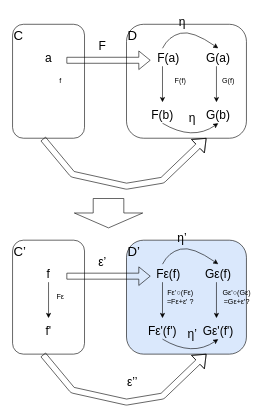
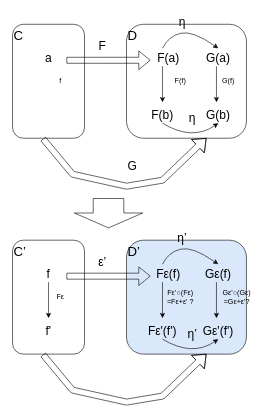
  <mxCell id="0" />
  <mxCell id="1" parent="0" />
  <mxCell id="2" value="&lt;font style=&quot;font-size: 22px;&quot;&gt;C&lt;/font&gt;" style="rounded=1;whiteSpace=wrap;html=1;align=left;verticalAlign=top;" parent="1" vertex="1"><mxGeometry x="20" y="40" width="120" height="190" as="geometry" /></mxCell>
  <mxCell id="3" value="D" style="rounded=1;whiteSpace=wrap;html=1;align=left;verticalAlign=top;fontSize=22;" parent="1" vertex="1"><mxGeometry x="210" y="40" width="200" height="190" as="geometry" /></mxCell>
  <mxCell id="4" value="" style="shape=flexArrow;endArrow=classic;html=1;entryX=0.25;entryY=0.263;entryDx=0;entryDy=0;entryPerimeter=0;" parent="1" edge="1"><mxGeometry width="50" height="50" relative="1" as="geometry"><mxPoint x="110" y="100.03" as="sourcePoint" /><mxPoint x="250" y="100" as="targetPoint" /></mxGeometry></mxCell>
  <mxCell id="5" value="&lt;font style=&quot;font-size: 20px;&quot;&gt;a&lt;/font&gt;" style="text;html=1;align=center;verticalAlign=middle;whiteSpace=wrap;rounded=0;" parent="1" vertex="1"><mxGeometry x="50" y="80" width="60" height="30" as="geometry" /></mxCell>
  <mxCell id="6" value="F" style="text;html=1;align=center;verticalAlign=middle;whiteSpace=wrap;rounded=0;fontSize=20;" parent="1" vertex="1"><mxGeometry x="140" y="60" width="60" height="30" as="geometry" /></mxCell>
+ <mxCell id="7" value="&lt;font style=&quot;font-size: 20px;&quot;&gt;G&lt;/font&gt;" style="text;html=1;align=center;verticalAlign=middle;whiteSpace=wrap;rounded=0;" parent="1" vertex="1"><mxGeometry x="190" y="260" width="60" height="30" as="geometry" /></mxCell>
  <mxCell id="8" value="f" style="text;html=1;align=center;verticalAlign=middle;whiteSpace=wrap;rounded=0;" parent="1" vertex="1"><mxGeometry x="70" y="120" width="60" height="30" as="geometry" /></mxCell>
  <mxCell id="9" value="" style="endArrow=classic;html=1;entryX=0.5;entryY=0.684;entryDx=0;entryDy=0;entryPerimeter=0;" parent="1" edge="1"><mxGeometry width="50" height="50" relative="1" as="geometry"><mxPoint x="270" y="110" as="sourcePoint" /><mxPoint x="270" y="170" as="targetPoint" /></mxGeometry></mxCell>
  <mxCell id="10" value="&lt;font style=&quot;font-size: 20px;&quot;&gt;F(a)&lt;/font&gt;" style="text;html=1;align=center;verticalAlign=middle;whiteSpace=wrap;rounded=0;" parent="1" vertex="1"><mxGeometry x="250" y="80" width="60" height="30" as="geometry" /></mxCell>
  <mxCell id="11" value="&lt;font style=&quot;font-size: 20px;&quot;&gt;F(b)&lt;/font&gt;" style="text;html=1;align=center;verticalAlign=middle;whiteSpace=wrap;rounded=0;" parent="1" vertex="1"><mxGeometry x="240" y="175" width="60" height="30" as="geometry" /></mxCell>
  <mxCell id="12" value="F(f)" style="text;html=1;align=center;verticalAlign=middle;whiteSpace=wrap;rounded=0;" parent="1" vertex="1"><mxGeometry x="270" y="120" width="60" height="30" as="geometry" /></mxCell>
  <mxCell id="13" value="G(f)" style="text;html=1;align=center;verticalAlign=middle;whiteSpace=wrap;rounded=0;" parent="1" vertex="1"><mxGeometry x="350" y="120" width="60" height="30" as="geometry" /></mxCell>
  <mxCell id="14" value="" style="endArrow=classic;html=1;entryX=0.5;entryY=0.684;entryDx=0;entryDy=0;entryPerimeter=0;" parent="1" edge="1"><mxGeometry width="50" height="50" relative="1" as="geometry"><mxPoint x="360" y="110" as="sourcePoint" /><mxPoint x="360" y="170" as="targetPoint" /></mxGeometry></mxCell>
  <mxCell id="15" value="&lt;font style=&quot;font-size: 20px;&quot;&gt;G(b)&lt;/font&gt;" style="text;html=1;align=center;verticalAlign=middle;whiteSpace=wrap;rounded=0;" parent="1" vertex="1"><mxGeometry x="333" y="175" width="60" height="30" as="geometry" /></mxCell>
  <mxCell id="16" value="" style="curved=1;endArrow=classic;html=1;exitX=0.424;exitY=1.005;exitDx=0;exitDy=0;exitPerimeter=0;entryX=0.666;entryY=0.999;entryDx=0;entryDy=0;entryPerimeter=0;shape=flexArrow;" parent="1" source="2" target="3" edge="1"><mxGeometry width="50" height="50" relative="1" as="geometry"><mxPoint x="110" y="370" as="sourcePoint" /><mxPoint x="160" y="320" as="targetPoint" /><Array as="points"><mxPoint x="120" y="290" /><mxPoint x="210" y="310" /><mxPoint x="270" y="300" /></Array></mxGeometry></mxCell>
  <mxCell id="17" value="&lt;font style=&quot;font-size: 20px;&quot;&gt;G(a)&lt;/font&gt;" style="text;html=1;align=center;verticalAlign=middle;whiteSpace=wrap;rounded=0;" parent="1" vertex="1"><mxGeometry x="333" y="80" width="60" height="30" as="geometry" /></mxCell>
  <mxCell id="18" value="" style="curved=1;endArrow=classic;html=1;entryX=0.5;entryY=0;entryDx=0;entryDy=0;" parent="1" target="17" edge="1"><mxGeometry width="50" height="50" relative="1" as="geometry"><mxPoint x="270" y="80" as="sourcePoint" /><mxPoint x="320" y="30" as="targetPoint" /><Array as="points"><mxPoint x="280" y="60" /><mxPoint x="320" y="50" /></Array></mxGeometry></mxCell>
  <mxCell id="19" value="η" style="text;html=1;align=center;verticalAlign=middle;whiteSpace=wrap;rounded=0;fontSize=20;" parent="1" vertex="1"><mxGeometry x="273" y="20" width="60" height="30" as="geometry" /></mxCell>
  <mxCell id="20" value="" style="curved=1;endArrow=classic;html=1;entryX=0.5;entryY=0;entryDx=0;entryDy=0;" parent="1" edge="1"><mxGeometry width="50" height="50" relative="1" as="geometry"><mxPoint x="270" y="205" as="sourcePoint" /><mxPoint x="363" y="205" as="targetPoint" /><Array as="points"><mxPoint x="320" y="235" /></Array></mxGeometry></mxCell>
  <mxCell id="21" value="η" style="text;html=1;align=center;verticalAlign=middle;whiteSpace=wrap;rounded=0;fontSize=20;" parent="1" vertex="1"><mxGeometry x="290" y="180" width="60" height="30" as="geometry" /></mxCell>
  <mxCell id="22" value="&lt;font style=&quot;font-size: 22px;&quot;&gt;C’&lt;/font&gt;" style="rounded=1;whiteSpace=wrap;html=1;align=left;verticalAlign=top;" parent="1" vertex="1"><mxGeometry x="20" y="400" width="120" height="190" as="geometry" /></mxCell>
  <mxCell id="23" value="D’" style="rounded=1;whiteSpace=wrap;html=1;align=left;verticalAlign=top;fontSize=22;fillColor=#dae8fc;" parent="1" vertex="1"><mxGeometry x="210" y="400" width="200" height="190" as="geometry" /></mxCell>
  <mxCell id="24" value="" style="shape=flexArrow;endArrow=classic;html=1;entryX=0.25;entryY=0.263;entryDx=0;entryDy=0;entryPerimeter=0;" parent="1" edge="1"><mxGeometry width="50" height="50" relative="1" as="geometry"><mxPoint x="110" y="460.03" as="sourcePoint" /><mxPoint x="250" y="460" as="targetPoint" /></mxGeometry></mxCell>
  <mxCell id="25" value="&lt;font style=&quot;font-size: 20px;&quot;&gt;f&lt;/font&gt;" style="text;html=1;align=center;verticalAlign=middle;whiteSpace=wrap;rounded=0;" parent="1" vertex="1"><mxGeometry x="50" y="440" width="60" height="30" as="geometry" /></mxCell>
  <mxCell id="26" value="" style="endArrow=classic;html=1;entryX=0.5;entryY=0.684;entryDx=0;entryDy=0;entryPerimeter=0;" parent="1" source="25" target="22" edge="1"><mxGeometry width="50" height="50" relative="1" as="geometry"><mxPoint x="40" y="700" as="sourcePoint" /><mxPoint x="90" y="650" as="targetPoint" /></mxGeometry></mxCell>
  <mxCell id="27" value="&lt;div&gt;&lt;span style=&quot;background-color: transparent; font-size: 20px;&quot;&gt;f'&lt;/span&gt;&lt;br&gt;&lt;/div&gt;" style="text;html=1;align=center;verticalAlign=middle;whiteSpace=wrap;rounded=0;" parent="1" vertex="1"><mxGeometry x="50" y="530" width="60" height="40" as="geometry" /></mxCell>
  <mxCell id="28" value="ε’" style="text;html=1;align=center;verticalAlign=middle;whiteSpace=wrap;rounded=0;fontSize=20;" parent="1" vertex="1"><mxGeometry x="140" y="420" width="60" height="30" as="geometry" /></mxCell>
- <mxCell id="29" value="&lt;font style=&quot;font-size: 20px;&quot;&gt;ε’’&lt;/font&gt;" style="text;html=1;align=center;verticalAlign=middle;whiteSpace=wrap;rounded=0;" parent="1" vertex="1"><mxGeometry x="190" y="620" width="60" height="30" as="geometry" /></mxCell>
  <mxCell id="30" value="Fε" style="text;html=1;align=center;verticalAlign=middle;whiteSpace=wrap;rounded=0;" parent="1" vertex="1"><mxGeometry x="70" y="480" width="60" height="30" as="geometry" /></mxCell>
  <mxCell id="31" value="" style="endArrow=classic;html=1;entryX=0.5;entryY=0.684;entryDx=0;entryDy=0;entryPerimeter=0;" parent="1" edge="1"><mxGeometry width="50" height="50" relative="1" as="geometry"><mxPoint x="270" y="470" as="sourcePoint" /><mxPoint x="270" y="530" as="targetPoint" /></mxGeometry></mxCell>
  <mxCell id="32" value="&lt;font style=&quot;font-size: 20px;&quot;&gt;Fε(f)&lt;/font&gt;" style="text;html=1;align=center;verticalAlign=middle;whiteSpace=wrap;rounded=0;" parent="1" vertex="1"><mxGeometry x="250" y="440" width="60" height="30" as="geometry" /></mxCell>
  <mxCell id="33" value="&lt;font style=&quot;font-size: 20px;&quot;&gt;Fε'(f')&lt;/font&gt;" style="text;html=1;align=center;verticalAlign=middle;whiteSpace=wrap;rounded=0;" parent="1" vertex="1"><mxGeometry x="240" y="535" width="60" height="30" as="geometry" /></mxCell>
  <mxCell id="34" value="Fε’○(Fε)&lt;div&gt;=Fε+ε' ?&lt;/div&gt;" style="text;html=1;align=center;verticalAlign=middle;whiteSpace=wrap;rounded=0;" parent="1" vertex="1"><mxGeometry x="270" y="480" width="60" height="30" as="geometry" /></mxCell>
  <mxCell id="35" value="Gε'○(Gε)&lt;div&gt;=Gε+ε'?&lt;/div&gt;" style="text;html=1;align=center;verticalAlign=middle;whiteSpace=wrap;rounded=0;" parent="1" vertex="1"><mxGeometry x="364" y="480" width="60" height="30" as="geometry" /></mxCell>
  <mxCell id="36" value="" style="endArrow=classic;html=1;entryX=0.5;entryY=0.684;entryDx=0;entryDy=0;entryPerimeter=0;" parent="1" edge="1"><mxGeometry width="50" height="50" relative="1" as="geometry"><mxPoint x="360" y="470" as="sourcePoint" /><mxPoint x="360" y="530" as="targetPoint" /></mxGeometry></mxCell>
  <mxCell id="37" value="&lt;font style=&quot;font-size: 20px;&quot;&gt;Gε'(f')&lt;/font&gt;" style="text;html=1;align=center;verticalAlign=middle;whiteSpace=wrap;rounded=0;" parent="1" vertex="1"><mxGeometry x="333" y="535" width="60" height="30" as="geometry" /></mxCell>
  <mxCell id="38" value="" style="curved=1;endArrow=classic;html=1;exitX=0.424;exitY=1.005;exitDx=0;exitDy=0;exitPerimeter=0;entryX=0.666;entryY=0.999;entryDx=0;entryDy=0;entryPerimeter=0;shape=flexArrow;" parent="1" source="22" target="23" edge="1"><mxGeometry width="50" height="50" relative="1" as="geometry"><mxPoint x="110" y="730" as="sourcePoint" /><mxPoint x="160" y="680" as="targetPoint" /><Array as="points"><mxPoint x="120" y="650" /><mxPoint x="210" y="670" /><mxPoint x="270" y="660" /></Array></mxGeometry></mxCell>
  <mxCell id="39" value="&lt;font style=&quot;font-size: 20px;&quot;&gt;Gε(f)&lt;/font&gt;" style="text;html=1;align=center;verticalAlign=middle;whiteSpace=wrap;rounded=0;" parent="1" vertex="1"><mxGeometry x="333" y="440" width="60" height="30" as="geometry" /></mxCell>
  <mxCell id="40" value="" style="curved=1;endArrow=classic;html=1;entryX=0.5;entryY=0;entryDx=0;entryDy=0;" parent="1" target="39" edge="1"><mxGeometry width="50" height="50" relative="1" as="geometry"><mxPoint x="270" y="440" as="sourcePoint" /><mxPoint x="320" y="390" as="targetPoint" /><Array as="points"><mxPoint x="280" y="420" /><mxPoint x="320" y="410" /></Array></mxGeometry></mxCell>
  <mxCell id="41" value="η’" style="text;html=1;align=center;verticalAlign=middle;whiteSpace=wrap;rounded=0;fontSize=20;" parent="1" vertex="1"><mxGeometry x="273" y="380" width="60" height="30" as="geometry" /></mxCell>
  <mxCell id="42" value="" style="curved=1;endArrow=classic;html=1;entryX=0.5;entryY=0;entryDx=0;entryDy=0;" parent="1" edge="1"><mxGeometry width="50" height="50" relative="1" as="geometry"><mxPoint x="270" y="565" as="sourcePoint" /><mxPoint x="363" y="565" as="targetPoint" /><Array as="points"><mxPoint x="320" y="595" /></Array></mxGeometry></mxCell>
  <mxCell id="43" value="η’" style="text;html=1;align=center;verticalAlign=middle;whiteSpace=wrap;rounded=0;fontSize=20;" parent="1" vertex="1"><mxGeometry x="290" y="540" width="60" height="30" as="geometry" /></mxCell>
  <mxCell id="44" value="" style="shape=flexArrow;endArrow=classic;html=1;entryX=0.25;entryY=0.263;entryDx=0;entryDy=0;entryPerimeter=0;endWidth=62.069;endSize=7.945;width=51.034;" parent="1" edge="1"><mxGeometry width="50" height="50" relative="1" as="geometry"><mxPoint x="180" y="330" as="sourcePoint" /><mxPoint x="180" y="380" as="targetPoint" /></mxGeometry></mxCell>
